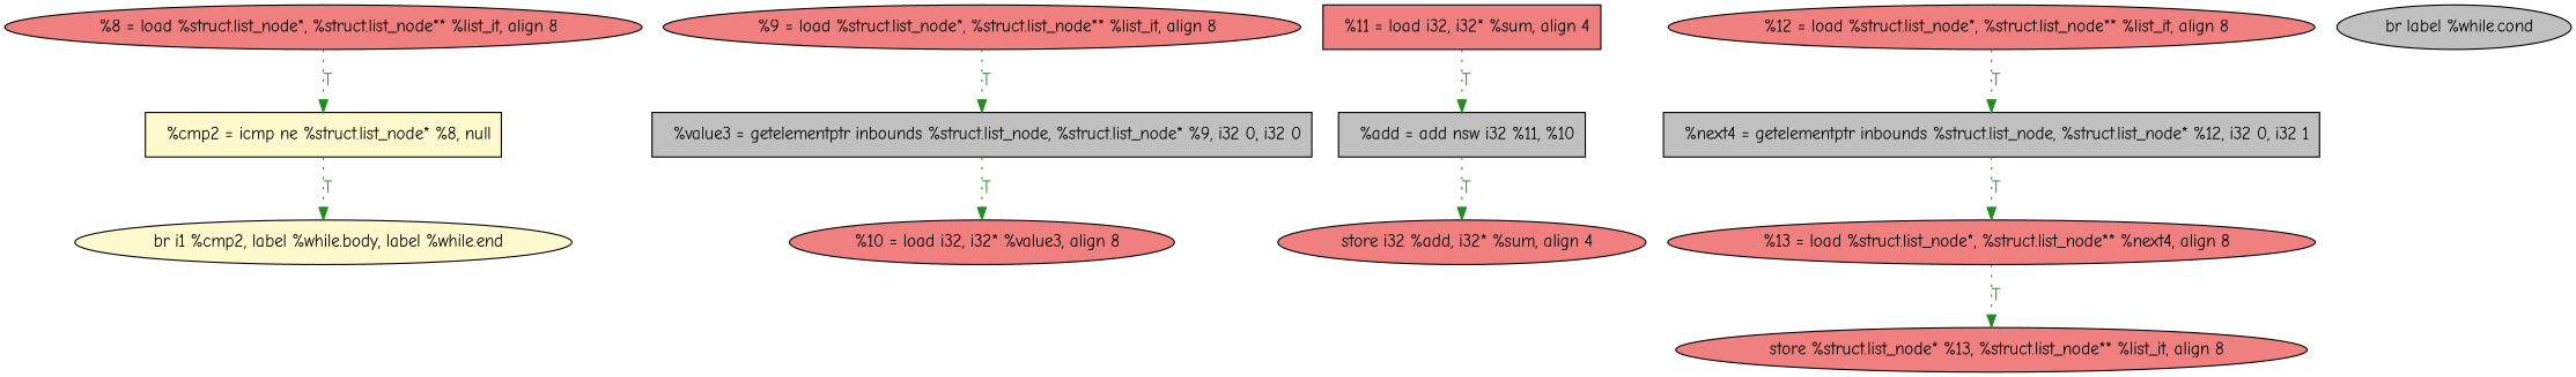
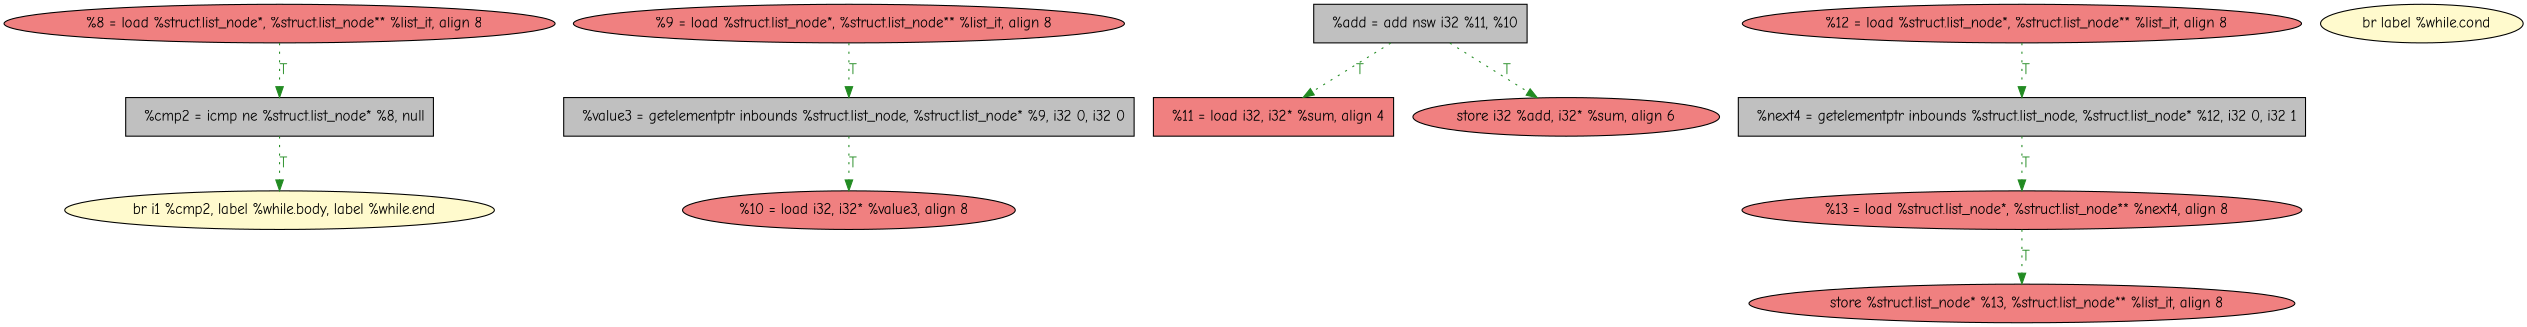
  digraph {
    fontname="Comic Neue"
    node [fillcolor=lightcoral fontname="Comic Neue" shape=ellipse style=filled]
    edge [color=forestgreen fontcolor=forestgreen fontname="Comic Neue" style=dotted]
    n1 [fillcolor=lemonchiffon label="  br i1 %cmp2, label %while.body, label %while.end"]
    n2 [label="  %8 = load %struct.list_node*, %struct.list_node** %list_it, align 8"]
-   n3 [fillcolor=lemonchiffon label="  %cmp2 = icmp ne %struct.list_node* %8, null" shape=rectangle]
+   n3 [fillcolor=grey label="  %cmp2 = icmp ne %struct.list_node* %8, null" shape=rectangle]
    n4 [label="  %9 = load %struct.list_node*, %struct.list_node** %list_it, align 8"]
    n5 [fillcolor=grey label="  %value3 = getelementptr inbounds %struct.list_node, %struct.list_node* %9, i32 0, i32 0" shape=rectangle]
    n6 [label="  %10 = load i32, i32* %value3, align 8"]
    n7 [label="  %11 = load i32, i32* %sum, align 4" shape=box]
    n8 [fillcolor=grey label="  %add = add nsw i32 %11, %10" shape=rectangle]
-   n9 [label="  store i32 %add, i32* %sum, align 4"]
+   n9 [label="store i32 %add, i32* %sum, align 6"]
    n10 [label="  store %struct.list_node* %13, %struct.list_node** %list_it, align 8"]
    n11 [fillcolor=grey label="  %next4 = getelementptr inbounds %struct.list_node, %struct.list_node* %12, i32 0, i32 1" shape=rectangle]
    n12 [label="  %13 = load %struct.list_node*, %struct.list_node** %next4, align 8"]
-   n13 [fillcolor=grey label="  br label %while.cond"]
+   n13 [fillcolor=lemonchiffon label="  br label %while.cond"]
    n14 [label="  %12 = load %struct.list_node*, %struct.list_node** %list_it, align 8"]
    n2 -> n3 [label=T]
    n3 -> n1 [label=T]
    n4 -> n5 [label=T]
    n5 -> n6 [label=T]
-   n7 -> n8 [label=T]
+   n8 -> n7 [label=T]
    n8 -> n9 [label=T]
    n11 -> n12 [label=T]
    n12 -> n10 [label=T]
    n14 -> n11 [label=T]
  }
